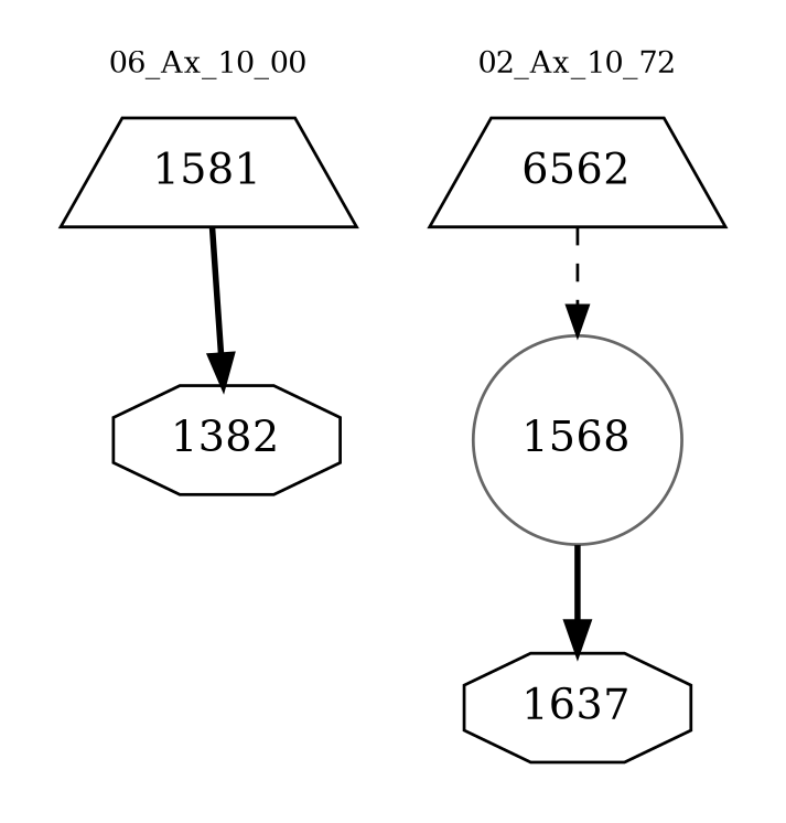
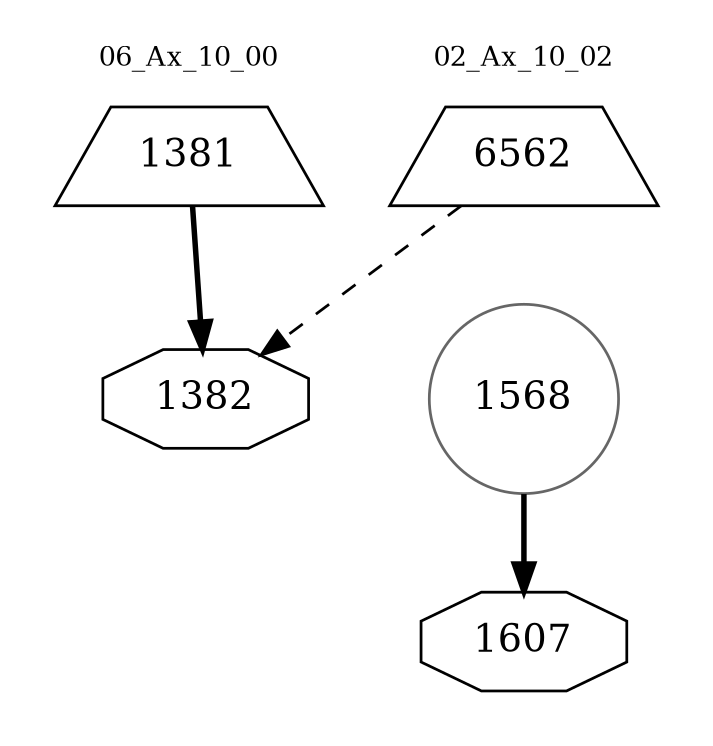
  digraph {
    node [color=black shape=trapezium]
    edge [color=black style=bold]
-   n1 [label=1581]
+   n1 [label=1381]
    n2 [label=1382 shape=octagon]
    n3 [label=6562]
    n4 [color=gray40 label=1568 shape=circle]
-   n5 [label=1637 shape=octagon]
+   n5 [label=1607 shape=octagon]
    subgraph cluster_1 {
      color=white
      fontsize=10
      label="06_Ax_10_00"
      n1
      n2
    }
    subgraph cluster_2 {
      color=white
      fontsize=10
-     label="02_Ax_10_72"
+     label="02_Ax_10_02"
      n3
      n4
      n5
    }
    n1 -> n2
-   n3 -> n4 [style=dashed]
+   n3 -> n2 [style=dashed]
    n4 -> n5
  }
